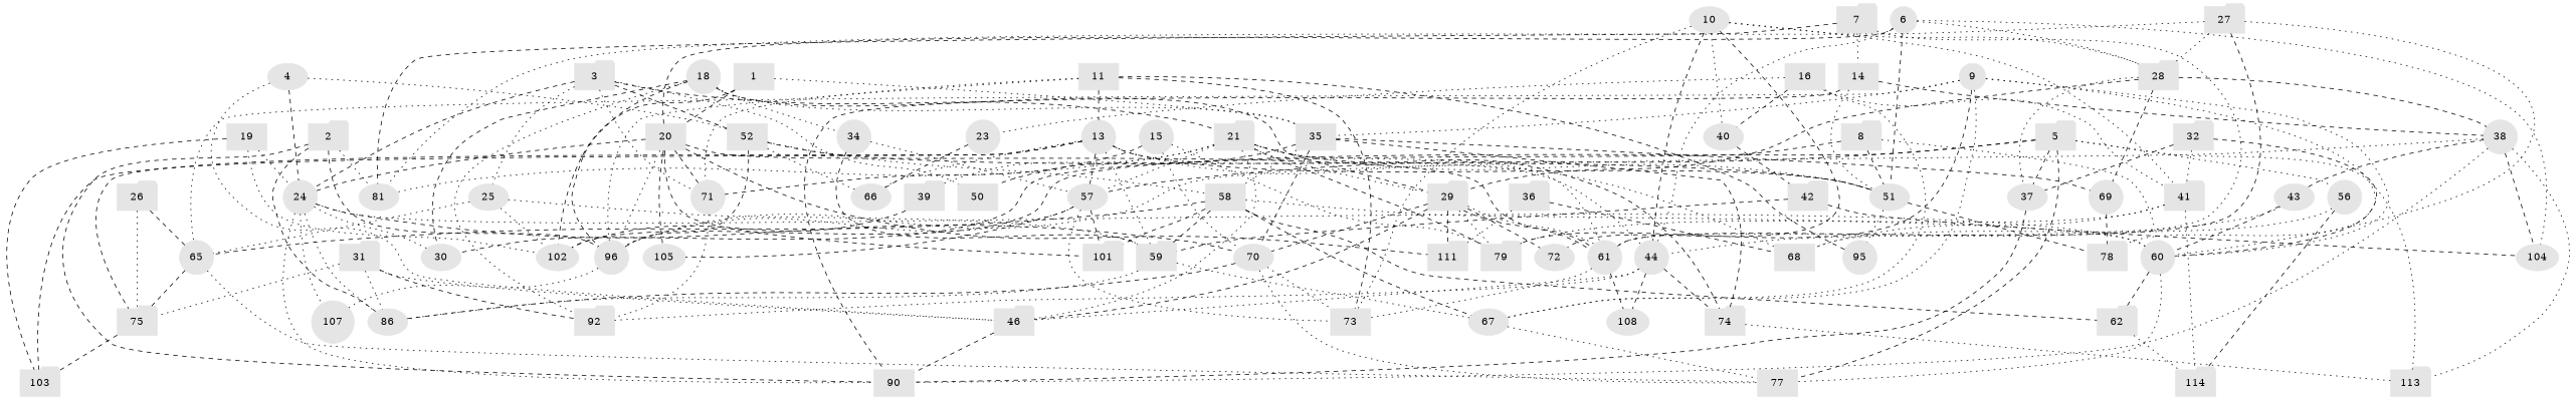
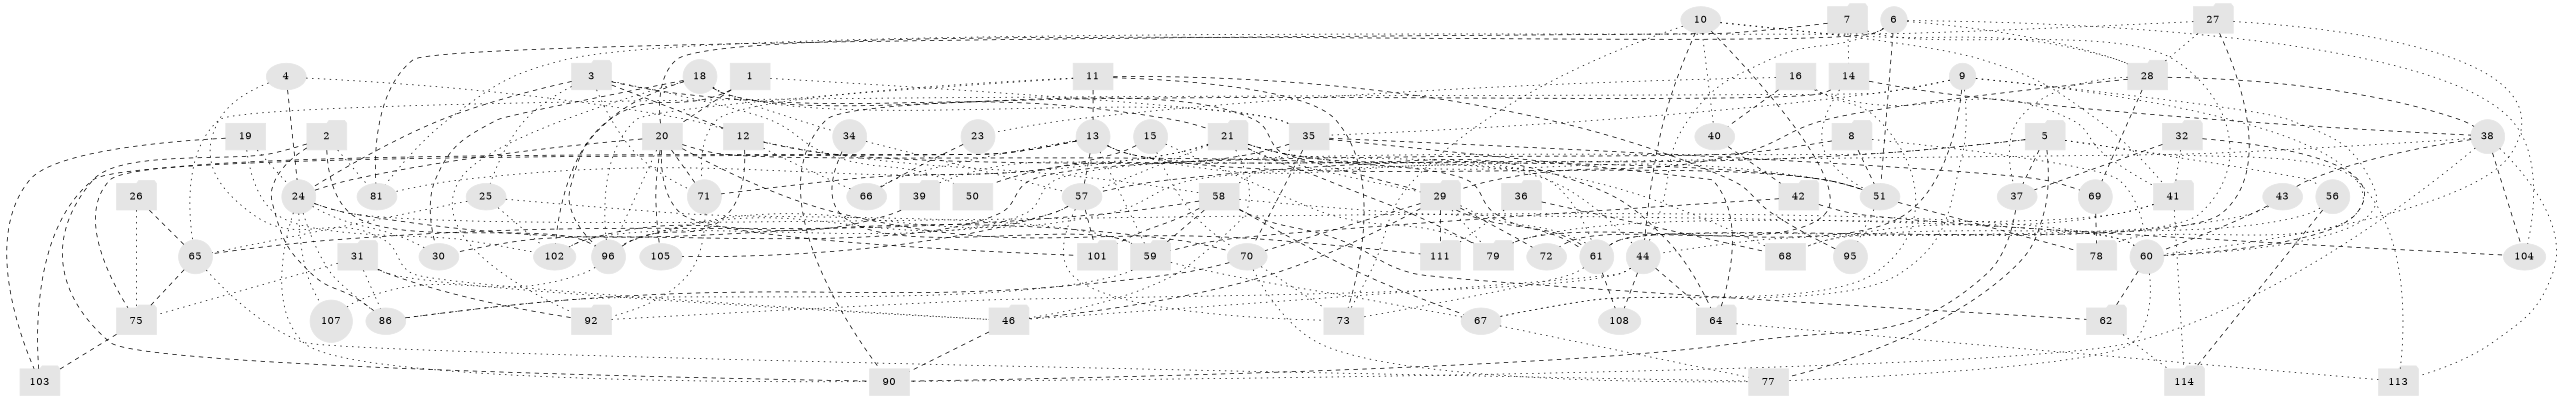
  graph {
    node [color=gray90 shape=folder style=filled]
    edge [style=dotted]
    20 [shape=box super="+33"]
    96 [shape=circle super="+100"]
    24 [shape=circle super="+52"]
    71 [shape=circle super="+106"]
    61 [shape=circle super="+112"]
    101
    105 [shape=ellipse]
    111
    1 [shape=box]
    35 [shape=box super="+54"]
    102 [shape=ellipse super="+115"]
    50 [shape=box]
    58 [shape=box super="+82"]
    70 [shape=ellipse super="+87"]
-   74
+   74 [label=64]
    69 [shape=circle]
    2 [super="+49"]
    81 [shape=ellipse]
    86 [shape=ellipse]
    90 [shape=box super="+109"]
    107 [shape=circle]
    3 [super="+48"]
-   12 [shape=box super="+94" label=52]
+   12 [shape=box super="+94"]
    21 [super="+89"]
    25 [shape=ellipse]
    51 [shape=ellipse super="+110"]
    66 [shape=ellipse]
    46 [super="+80"]
    57 [shape=ellipse super="+97"]
    79
    29 [super="+63"]
    39
    30 [shape=ellipse]
    60 [shape=circle super="+64"]
    65 [shape=circle super="+85"]
    59 [super="+93"]
    92
    4 [shape=ellipse]
    5 [super="+22"]
    37 [shape=ellipse]
    56 [shape=circle]
    77 [shape=box super="+116"]
    113
    68 [shape=box]
    114
    73 [shape=box super="+88"]
    6 [shape=circle]
    28 [super="+47"]
    44 [shape=circle super="+45"]
    104 [shape=ellipse]
    38 [shape=circle super="+91"]
    108 [shape=ellipse]
    78
    95 [shape=circle]
    7
    14 [shape=box]
    8
    62
    9 [shape=circle super="+17"]
    67 [shape=ellipse super="+76"]
    75
    10 [shape=ellipse super="+99"]
    40 [shape=ellipse]
    41
    72 [shape=ellipse]
    42
    13 [shape=circle super="+53"]
    103
    11 [shape=box]
    43 [shape=ellipse]
    15 [shape=circle]
    16 [shape=box super="+98"]
    23 [shape=circle]
    18 [shape=circle super="+83"]
    34 [shape=circle]
    19 [shape=box]
    26
    27 [super="+55"]
    31 [super="+84"]
    32
    36
    20 -- 96
    20 -- 24 [style=dashed]
    20 -- 71 [style=dashed]
    20 -- 61 [style=dashed]
    20 -- 101 [style=dashed]
    20 -- 105 [style=dashed]
    20 -- 111 [style=dashed]
    96 -- 107
    24 -- 70 [style=dashed]
    24 -- 86
    24 -- 90
    24 -- 107
    24 -- 30
    24 -- 60
    71 -- 92
    61 -- 73
    61 -- 108 [style=dashed]
    1 -- 20 [style=dashed]
    1 -- 35
    1 -- 102 [style=dashed]
    35 -- 50 [style=dashed]
    35 -- 58
    35 -- 70 [style=dashed]
    35 -- 74 [style=dashed]
    35 -- 69 [style=dashed]
    58 -- 101 [style=dashed]
    58 -- 60
    58 -- 65 [style=dashed]
    58 -- 59 [style=dashed]
    58 -- 62 [style=dashed]
    58 -- 67 [style=dashed]
    70 -- 86 [style=dashed]
    70 -- 77
    70 -- 73
    74 -- 113
    69 -- 78 [style=dashed]
    2 -- 96 [style=dashed]
    2 -- 81
    2 -- 86 [style=dashed]
    2 -- 90 [style=dashed]
    3 -- 24 [style=dashed weight=2]
    3 -- 71
    3 -- 50
    3 -- 12 [style=dashed]
    3 -- 21 [style=dashed]
    3 -- 25
    12 -- 96 [style=dashed]
    12 -- 58
    12 -- 51 [style=dashed]
    12 -- 66
    21 -- 61
    21 -- 74 [style=dashed]
    21 -- 81
    21 -- 51
    21 -- 46
    21 -- 57
    21 -- 79 [style=dashed]
    21 -- 29
    21 -- 39
    25 -- 102
    25 -- 65
    25 -- 59 [weight=2]
    51 -- 78 [style=dashed]
    51 -- 95
    46 -- 90 [style=dashed]
    57 -- 96
    57 -- 101 [style=dashed]
    57 -- 105 [style=dashed]
    57 -- 73
    29 -- 61 [style=dashed]
    29 -- 61
    29 -- 111 [style=dashed]
    29 -- 70 [style=dashed]
    29 -- 46 [style=dashed]
    29 -- 79
    29 -- 72 [style=dashed]
    39 -- 102 [style=dashed]
    60 -- 77 [weight=2]
    60 -- 62 [style=dashed]
    65 -- 77
    65 -- 75 [style=dashed]
    59 -- 86
    59 -- 67 [weight=2]
    4 -- 24 [style=dashed]
    4 -- 12
    4 -- 46
-   5 -- 102 [style=dashed]
+   5 -- 102
    5 -- 57 [style=dashed]
    5 -- 37 [style=dashed]
    5 -- 56
    5 -- 77 [style=dashed]
    5 -- 113
    37 -- 90 [style=dashed]
    56 -- 68
    56 -- 114 [style=dashed]
    6 -- 20 [style=dashed]
    6 -- 51 [style=dashed]
    6 -- 28
    6 -- 44
    6 -- 104
    28 -- 69 [style=dashed]
    28 -- 29 [style=dashed]
    28 -- 37
    28 -- 38 [style=dashed]
    44 -- 74 [style=dashed]
    44 -- 46
    44 -- 92
    44 -- 108 [style=dashed]
    38 -- 96
    38 -- 90
    38 -- 113
    38 -- 104 [style=dashed]
    38 -- 43 [style=dashed]
    7 -- 61
    7 -- 81 [style=dashed]
    7 -- 14
    14 -- 90 [style=dashed]
    14 -- 51
    14 -- 38 [style=dashed]
    8 -- 51 [style=dashed]
    8 -- 30 [style=dashed]
    8 -- 60
    62 -- 114
    9 -- 35
    9 -- 79 [style=dashed]
    9 -- 60
    9 -- 65
    9 -- 78
    9 -- 67
    67 -- 77
    75 -- 103 [style=dashed]
    10 -- 73
    10 -- 28
    10 -- 44 [style=dashed]
    10 -- 40
    10 -- 41
    10 -- 72 [style=dashed]
    40 -- 42 [style=dashed]
    41 -- 79
    41 -- 68
    41 -- 114
    42 -- 59 [style=dashed]
    42 -- 104 [style=dashed]
    13 -- 51 [style=dashed]
    13 -- 66
    13 -- 57 [style=dashed]
    13 -- 59
    13 -- 68
    13 -- 44
    13 -- 75 [style=dashed]
    13 -- 103 [style=dashed]
    11 -- 96
    11 -- 71
    11 -- 73 [style=dashed]
    11 -- 95 [style=dashed]
    11 -- 13 [style=dashed]
    43 -- 60 [style=dashed]
    43 -- 44
    15 -- 71 [style=dashed]
    15 -- 70
    15 -- 79
    16 -- 67
    16 -- 40 [style=dashed]
    16 -- 41
    16 -- 23
    23 -- 66 [style=dashed]
    18 -- 96 [style=dashed]
    18 -- 35
    18 -- 29 [style=dashed]
    18 -- 30 [style=dashed]
    18 -- 92
    18 -- 34
    34 -- 57
    34 -- 59 [style=dashed]
    19 -- 24
    19 -- 102
    19 -- 103 [style=dashed]
    26 -- 65 [style=dashed]
    26 -- 75
    27 -- 61 [style=dashed]
    27 -- 81
    27 -- 60
    27 -- 28
    31 -- 86
    31 -- 46
    31 -- 92 [style=dashed]
    31 -- 75
    32 -- 60 [style=dashed]
    32 -- 37 [style=dashed]
    32 -- 41
    36 -- 111
    36 -- 68 [style=dashed]
  }
